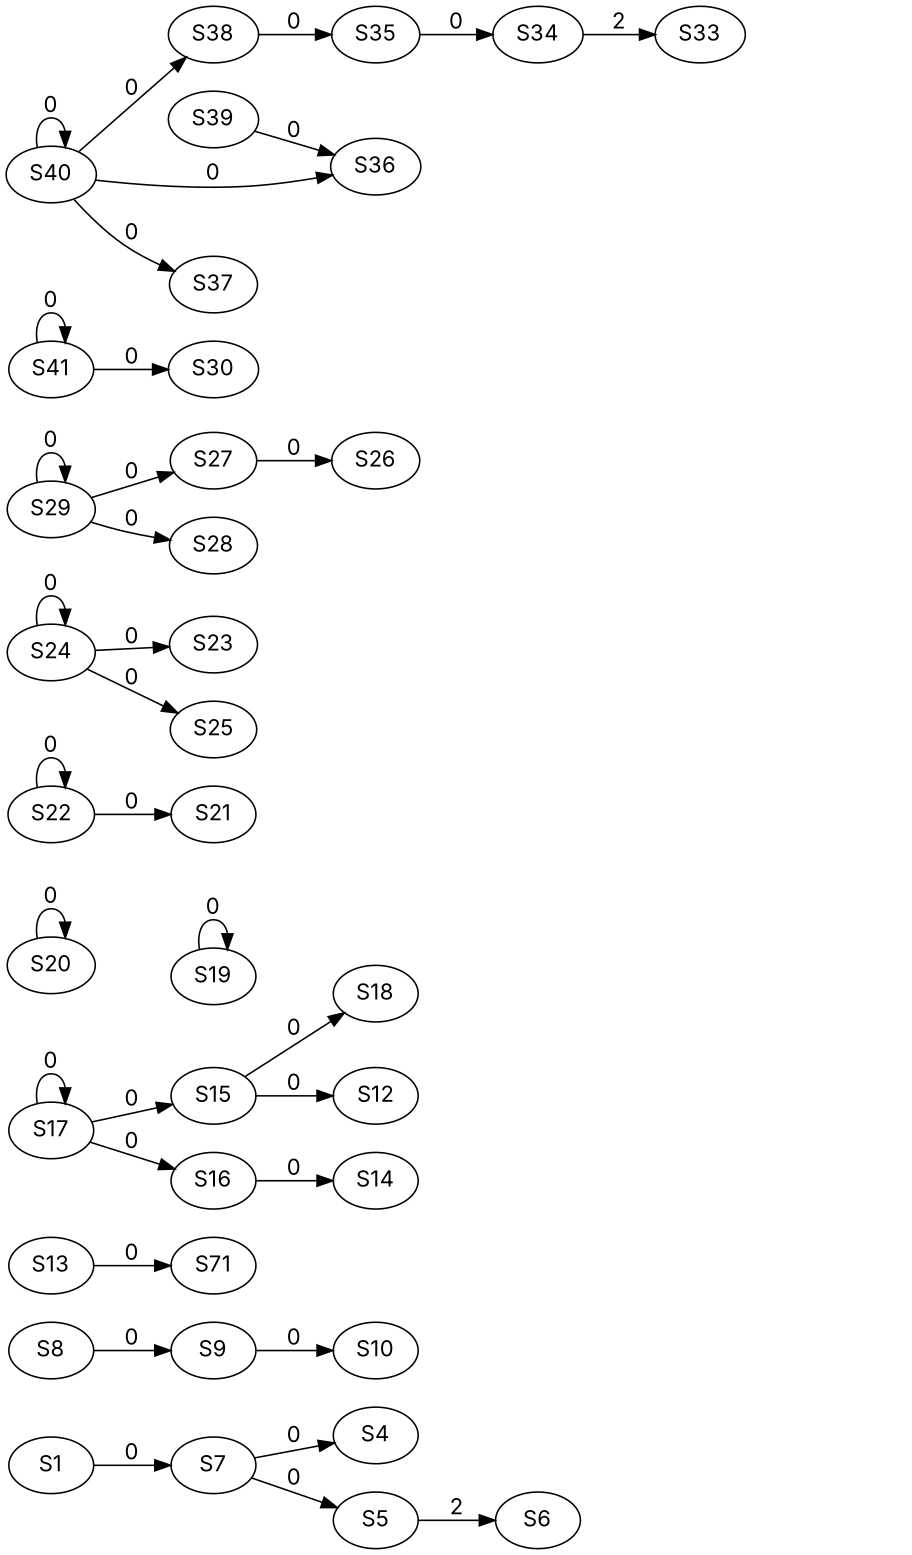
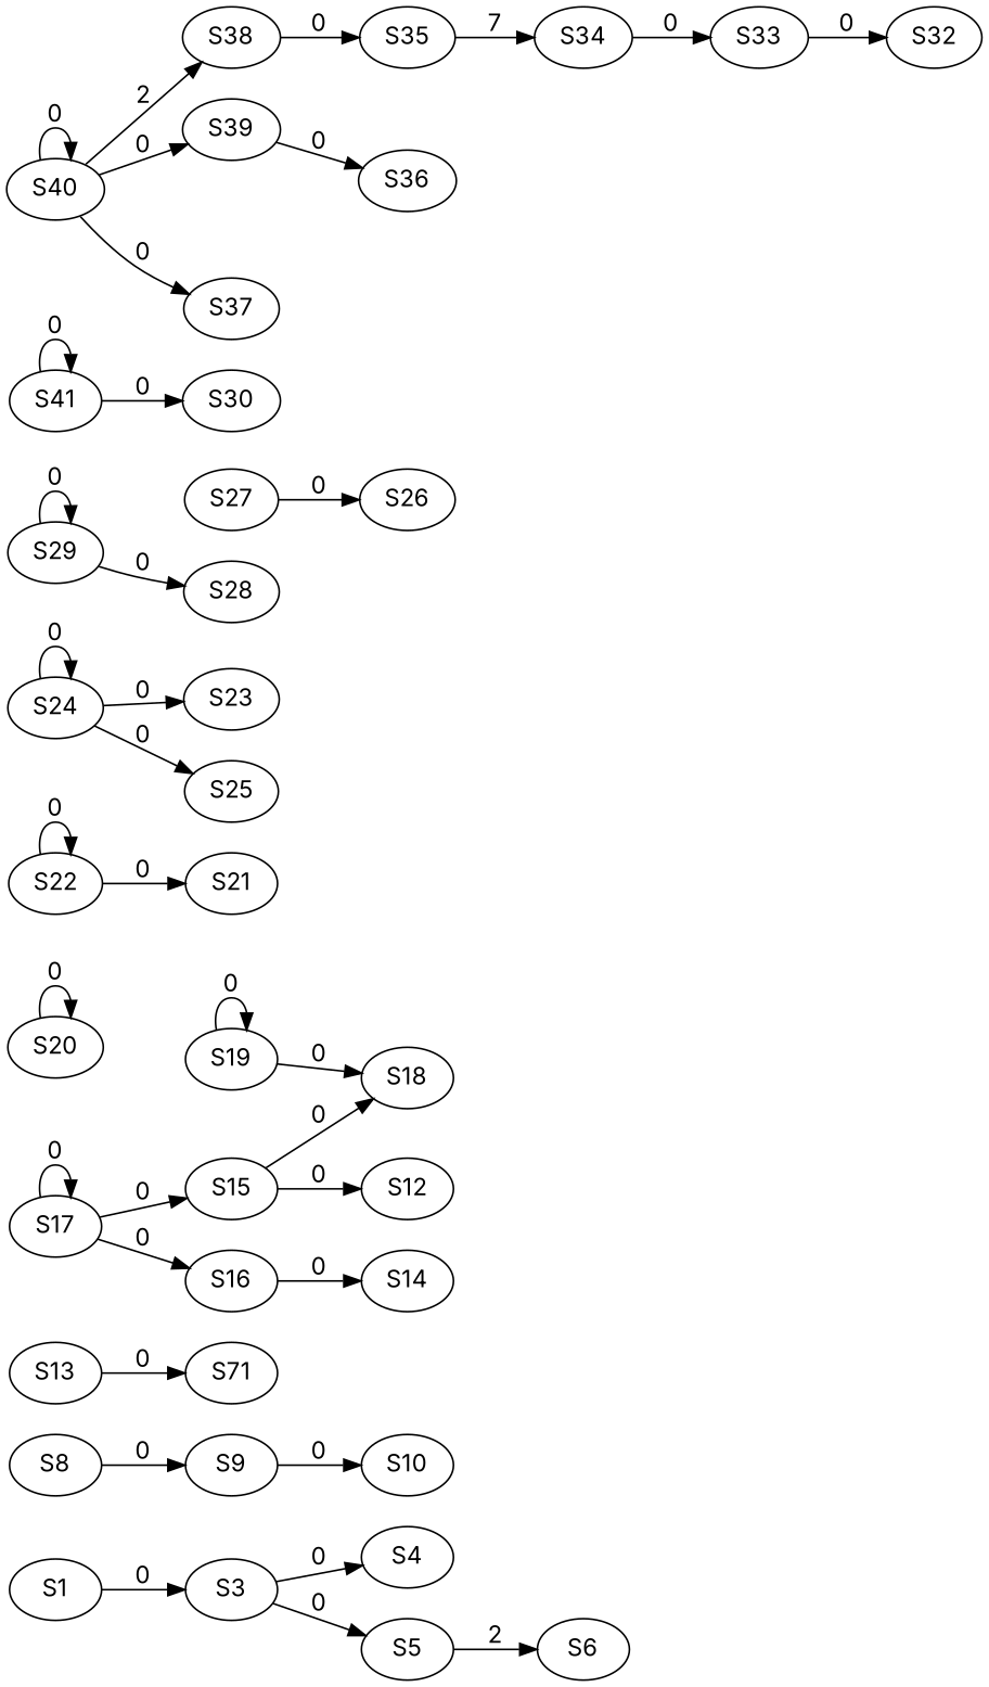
  strict digraph {
    fontname=Inter
    rankdir=LR
    node [fontname=Inter]
    edge [fontname=Inter]
    S1
-   S3 [label=S7]
+   S3
    S4
    S5
    S6
    S8
    S9
    S10
    n9 [label=S71]
    S13
    S15
    S12
    S18
    S16
    S14
    S17
    S19
    S20
    S22
    S21
    S24
    S23
    S25
    S27
    S26
    S29
    S28
    n28 [label=S41]
    S30
    S33
+   S32
    S34
    S35
    S38
    S39
    S36
    S40
    S37
    S1 -> S3 [label=0]
    S3 -> S4 [label=0]
    S3 -> S5 [label=0]
    S5 -> S6 [label=2]
    S8 -> S9 [label=0]
    S9 -> S10 [label=0]
    S13 -> n9 [label=0]
    S15 -> S12 [label=0]
    S15 -> S18 [label=0]
    S16 -> S14 [label=0]
    S17 -> S15 [label=0]
    S17 -> S16 [label=0]
    S17 -> S17 [label=0]
+   S19 -> S18 [label=0]
    S19 -> S19 [label=0]
    S20 -> S20 [label=0]
    S22 -> S22 [label=0]
    S22 -> S21 [label=0]
    S24 -> S24 [label=0]
    S24 -> S23 [label=0]
    S24 -> S25 [label=0]
    S27 -> S26 [label=0]
-   S29 -> S27 [label=0]
    S29 -> S29 [label=0]
    S29 -> S28 [label=0]
    n28 -> n28 [label=0]
    n28 -> S30 [label=0]
-   S34 -> S33 [label=2]
-   S35 -> S34 [label=0]
+   S33 -> S32 [label=0]
+   S34 -> S33 [label=0]
+   S35 -> S34 [label=7]
    S38 -> S35 [label=0]
    S39 -> S36 [label=0]
-   S40 -> S38 [label=0]
-   S40 -> S36 [label=0]
+   S40 -> S38 [label=2]
+   S40 -> S39 [label=0]
    S40 -> S40 [label=0]
    S40 -> S37 [label=0]
  }
